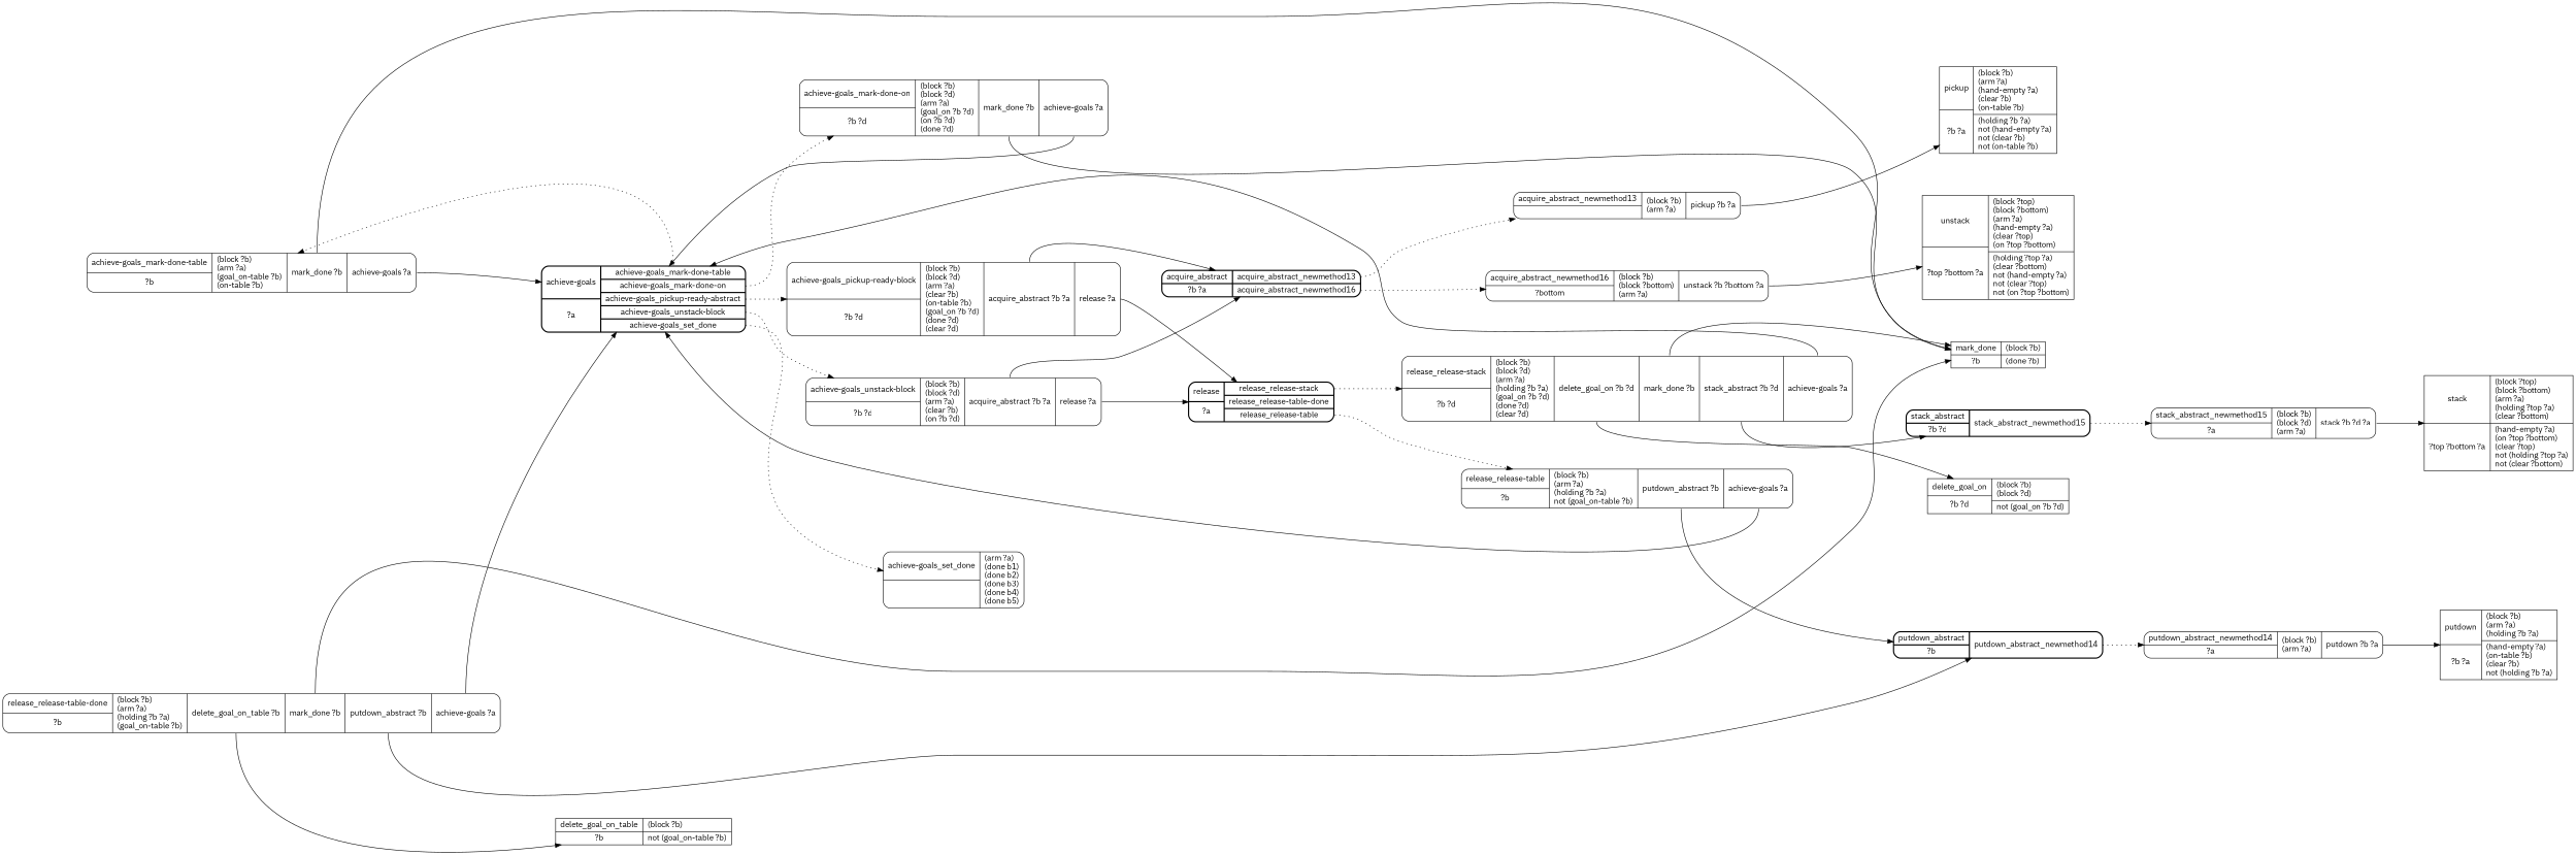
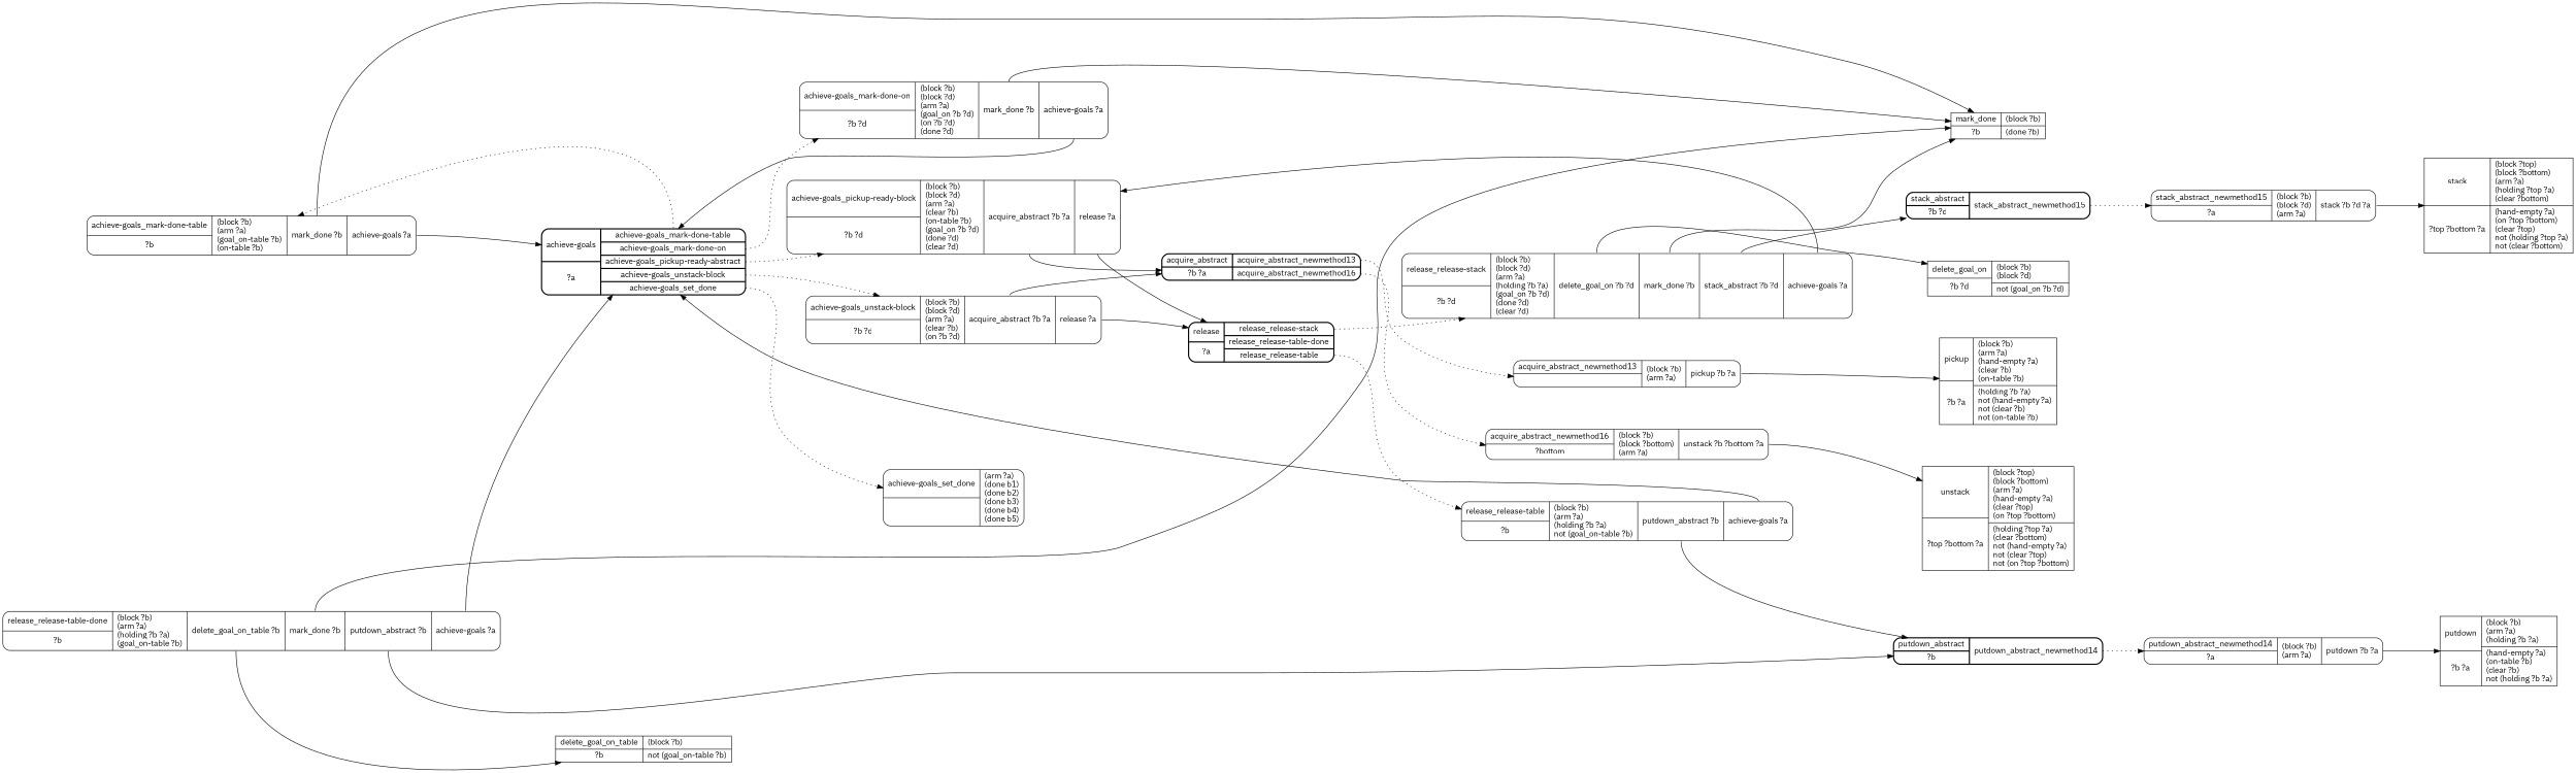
  digraph {
    fontname="IBM Plex Sans"
    nodesep=1
    rankdir=LR
    ranksep=1
    node [fontname="IBM Plex Sans" shape=Mrecord]
    edge [fontname="IBM Plex Sans" tailport=n0]
    n1 [label="{{mark_done|?b}|{(block ?b)\l|(done ?b)\l}}" shape=record]
    n2 [label="{{delete_goal_on|?b ?d}|{(block ?b)\l(block ?d)\l|not (goal_on ?b ?d)\l}}" shape=record]
    n3 [label="{{delete_goal_on_table|?b}|{(block ?b)\l|not (goal_on-table ?b)\l}}" shape=record]
    n4 [label="{{pickup|?b ?a}|{(block ?b)\l(arm ?a)\l(hand-empty ?a)\l(clear ?b)\l(on-table ?b)\l|(holding ?b ?a)\lnot (hand-empty ?a)\lnot (clear ?b)\lnot (on-table ?b)\l}}" shape=record]
    n5 [label="{{putdown|?b ?a}|{(block ?b)\l(arm ?a)\l(holding ?b ?a)\l|(hand-empty ?a)\l(on-table ?b)\l(clear ?b)\lnot (holding ?b ?a)\l}}" shape=record]
    n6 [label="{{stack|?top ?bottom ?a}|{(block ?top)\l(block ?bottom)\l(arm ?a)\l(holding ?top ?a)\l(clear ?bottom)\l|(hand-empty ?a)\l(on ?top ?bottom)\l(clear ?top)\lnot (holding ?top ?a)\lnot (clear ?bottom)\l}}" shape=record]
    n7 [label="{{unstack|?top ?bottom ?a}|{(block ?top)\l(block ?bottom)\l(arm ?a)\l(hand-empty ?a)\l(clear ?top)\l(on ?top ?bottom)\l|(holding ?top ?a)\l(clear ?bottom)\lnot (hand-empty ?a)\lnot (clear ?top)\lnot (on ?top ?bottom)\l}}" shape=record]
    n8 [label="{{achieve-goals|?a}|{<n0>achieve-goals_mark-done-table|<n1>achieve-goals_mark-done-on|<n2>achieve-goals_pickup-ready-abstract|<n3>achieve-goals_unstack-block|<n4>achieve-goals_set_done}}" style=bold]
    n9 [label="{{achieve-goals_mark-done-table|?b}|(block ?b)\l(arm ?a)\l(goal_on-table ?b)\l(on-table ?b)\l|<n0>mark_done ?b|<n1>achieve-goals ?a}"]
    n10 [label="{{achieve-goals_mark-done-on|?b ?d}|(block ?b)\l(block ?d)\l(arm ?a)\l(goal_on ?b ?d)\l(on ?b ?d)\l(done ?d)\l|<n0>mark_done ?b|<n1>achieve-goals ?a}"]
    n11 [label="{{achieve-goals_pickup-ready-block|?b ?d}|(block ?b)\l(block ?d)\l(arm ?a)\l(clear ?b)\l(on-table ?b)\l(goal_on ?b ?d)\l(done ?d)\l(clear ?d)\l|<n0>acquire_abstract ?b ?a|<n1>release ?a}"]
    n12 [label="{{achieve-goals_unstack-block|?b ?d}|(block ?b)\l(block ?d)\l(arm ?a)\l(clear ?b)\l(on ?b ?d)\l|<n0>acquire_abstract ?b ?a|<n1>release ?a}"]
    n13 [label="{{achieve-goals_set_done|}|(arm ?a)\l(done b1)\l(done b2)\l(done b3)\l(done b4)\l(done b5)\l}"]
    n14 [label="{{acquire_abstract|?b ?a}|{<n0>acquire_abstract_newmethod13|<n1>acquire_abstract_newmethod16}}" style=bold]
    n15 [label="{{release|?a}|{<n0>release_release-stack|<n1>release_release-table-done|<n2>release_release-table}}" style=bold]
    n16 [label="{{acquire_abstract_newmethod13|}|(block ?b)\l(arm ?a)\l|<n0>pickup ?b ?a}"]
    n17 [label="{{acquire_abstract_newmethod16|?bottom}|(block ?b)\l(block ?bottom)\l(arm ?a)\l|<n0>unstack ?b ?bottom ?a}"]
    n18 [label="{{release_release-stack|?b ?d}|(block ?b)\l(block ?d)\l(arm ?a)\l(holding ?b ?a)\l(goal_on ?b ?d)\l(done ?d)\l(clear ?d)\l|<n0>delete_goal_on ?b ?d|<n1>mark_done ?b|<n2>stack_abstract ?b ?d|<n3>achieve-goals ?a}"]
    n19 [label="{{release_release-table|?b}|(block ?b)\l(arm ?a)\l(holding ?b ?a)\lnot (goal_on-table ?b)\l|<n0>putdown_abstract ?b|<n1>achieve-goals ?a}"]
    n20 [label="{{stack_abstract|?b ?d}|{<n0>stack_abstract_newmethod15}}" style=bold]
    n21 [label="{{release_release-table-done|?b}|(block ?b)\l(arm ?a)\l(holding ?b ?a)\l(goal_on-table ?b)\l|<n0>delete_goal_on_table ?b|<n1>mark_done ?b|<n2>putdown_abstract ?b|<n3>achieve-goals ?a}"]
    n22 [label="{{putdown_abstract|?b}|{<n0>putdown_abstract_newmethod14}}" style=bold]
    n23 [label="{{stack_abstract_newmethod15|?a}|(block ?b)\l(block ?d)\l(arm ?a)\l|<n0>stack ?b ?d ?a}"]
    n24 [label="{{putdown_abstract_newmethod14|?a}|(block ?b)\l(arm ?a)\l|<n0>putdown ?b ?a}"]
    n8 -> n9 [style=dotted]
    n8 -> n10 [style=dotted tailport=n1]
    n8 -> n11 [style=dotted tailport=n2]
    n8 -> n12 [style=dotted tailport=n3]
    n8 -> n13 [style=dotted tailport=n4]
    n9 -> n1
    n9 -> n8 [tailport=n1]
    n10 -> n1
    n10 -> n8 [tailport=n1]
    n11 -> n14
    n11 -> n15 [tailport=n1]
    n12 -> n14
    n12 -> n15 [tailport=n1]
    n14 -> n16 [style=dotted]
    n14 -> n17 [style=dotted tailport=n1]
    n15 -> n18 [style=dotted]
    n15 -> n19 [style=dotted tailport=n2]
    n16 -> n4
    n17 -> n7
    n18 -> n1 [tailport=n1]
    n18 -> n2
-   n18 -> n8 [tailport=n3]
+   n18 -> n11 [tailport=n3]
    n18 -> n20 [tailport=n2]
    n19 -> n8 [tailport=n1]
    n19 -> n22
    n20 -> n23 [style=dotted]
    n21 -> n1 [tailport=n1]
    n21 -> n3
    n21 -> n8 [tailport=n3]
    n21 -> n22 [tailport=n2]
    n22 -> n24 [style=dotted]
    n23 -> n6
    n24 -> n5
  }
